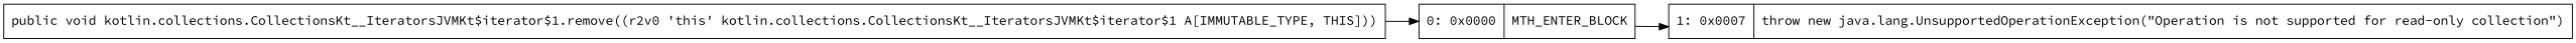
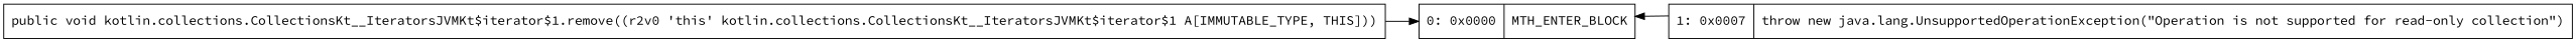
  digraph {
    rankdir=LR
    fontname="Source Code Pro"
    node [shape=record fontname="Source Code Pro"]
    edge [fontname="Source Code Pro"]
    n1 [label="{0\:\ 0x0000|MTH_ENTER_BLOCK\l}"]
    n2 [label="{1\:\ 0x0007|throw new java.lang.UnsupportedOperationException(\"Operation is not supported for read\-only collection\")\l}"]
    n3 [label="{public void kotlin.collections.CollectionsKt__IteratorsJVMKt$iterator$1.remove((r2v0 'this' kotlin.collections.CollectionsKt__IteratorsJVMKt$iterator$1 A[IMMUTABLE_TYPE, THIS])) }"]
-   n1 -> n2
+   n2 -> n1
    n3 -> n1
  }
